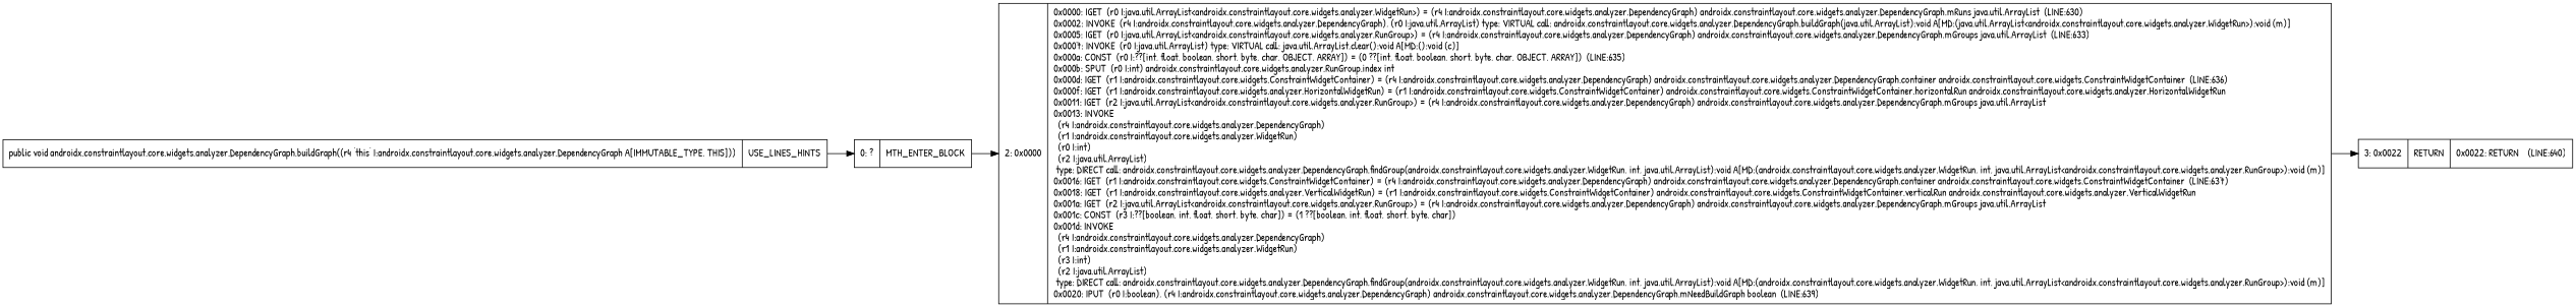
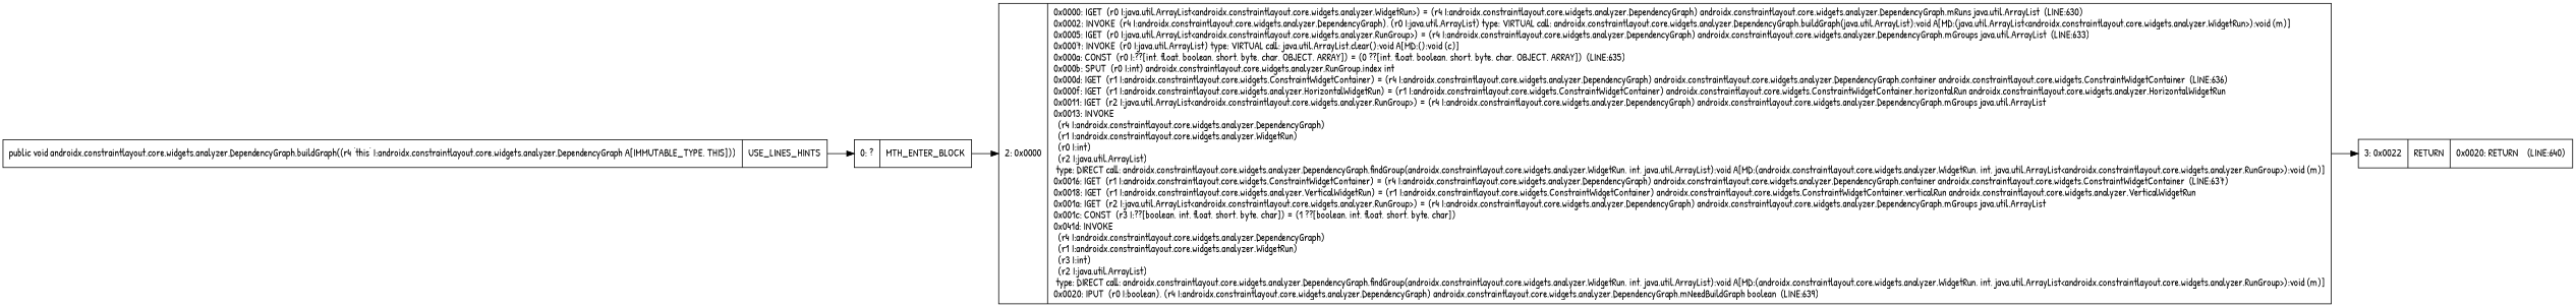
  digraph {
    fontname="Patrick Hand"
    rankdir=LR
    node [fontname="Patrick Hand" shape=record]
    edge [fontname="Patrick Hand"]
    n1 [label="{0\:\ ?|MTH_ENTER_BLOCK\l}"]
-   n2 [label="{2\:\ 0x0000|0x0000: IGET  (r0 I:java.util.ArrayList\<androidx.constraintlayout.core.widgets.analyzer.WidgetRun\>) = (r4 I:androidx.constraintlayout.core.widgets.analyzer.DependencyGraph) androidx.constraintlayout.core.widgets.analyzer.DependencyGraph.mRuns java.util.ArrayList  (LINE:630)\l0x0002: INVOKE  (r4 I:androidx.constraintlayout.core.widgets.analyzer.DependencyGraph), (r0 I:java.util.ArrayList) type: VIRTUAL call: androidx.constraintlayout.core.widgets.analyzer.DependencyGraph.buildGraph(java.util.ArrayList):void A[MD:(java.util.ArrayList\<androidx.constraintlayout.core.widgets.analyzer.WidgetRun\>):void (m)]\l0x0005: IGET  (r0 I:java.util.ArrayList\<androidx.constraintlayout.core.widgets.analyzer.RunGroup\>) = (r4 I:androidx.constraintlayout.core.widgets.analyzer.DependencyGraph) androidx.constraintlayout.core.widgets.analyzer.DependencyGraph.mGroups java.util.ArrayList  (LINE:633)\l0x0007: INVOKE  (r0 I:java.util.ArrayList) type: VIRTUAL call: java.util.ArrayList.clear():void A[MD:():void (c)]\l0x000a: CONST  (r0 I:??[int, float, boolean, short, byte, char, OBJECT, ARRAY]) = (0 ??[int, float, boolean, short, byte, char, OBJECT, ARRAY])  (LINE:635)\l0x000b: SPUT  (r0 I:int) androidx.constraintlayout.core.widgets.analyzer.RunGroup.index int \l0x000d: IGET  (r1 I:androidx.constraintlayout.core.widgets.ConstraintWidgetContainer) = (r4 I:androidx.constraintlayout.core.widgets.analyzer.DependencyGraph) androidx.constraintlayout.core.widgets.analyzer.DependencyGraph.container androidx.constraintlayout.core.widgets.ConstraintWidgetContainer  (LINE:636)\l0x000f: IGET  (r1 I:androidx.constraintlayout.core.widgets.analyzer.HorizontalWidgetRun) = (r1 I:androidx.constraintlayout.core.widgets.ConstraintWidgetContainer) androidx.constraintlayout.core.widgets.ConstraintWidgetContainer.horizontalRun androidx.constraintlayout.core.widgets.analyzer.HorizontalWidgetRun \l0x0011: IGET  (r2 I:java.util.ArrayList\<androidx.constraintlayout.core.widgets.analyzer.RunGroup\>) = (r4 I:androidx.constraintlayout.core.widgets.analyzer.DependencyGraph) androidx.constraintlayout.core.widgets.analyzer.DependencyGraph.mGroups java.util.ArrayList \l0x0013: INVOKE  \l  (r4 I:androidx.constraintlayout.core.widgets.analyzer.DependencyGraph)\l  (r1 I:androidx.constraintlayout.core.widgets.analyzer.WidgetRun)\l  (r0 I:int)\l  (r2 I:java.util.ArrayList)\l type: DIRECT call: androidx.constraintlayout.core.widgets.analyzer.DependencyGraph.findGroup(androidx.constraintlayout.core.widgets.analyzer.WidgetRun, int, java.util.ArrayList):void A[MD:(androidx.constraintlayout.core.widgets.analyzer.WidgetRun, int, java.util.ArrayList\<androidx.constraintlayout.core.widgets.analyzer.RunGroup\>):void (m)]\l0x0016: IGET  (r1 I:androidx.constraintlayout.core.widgets.ConstraintWidgetContainer) = (r4 I:androidx.constraintlayout.core.widgets.analyzer.DependencyGraph) androidx.constraintlayout.core.widgets.analyzer.DependencyGraph.container androidx.constraintlayout.core.widgets.ConstraintWidgetContainer  (LINE:637)\l0x0018: IGET  (r1 I:androidx.constraintlayout.core.widgets.analyzer.VerticalWidgetRun) = (r1 I:androidx.constraintlayout.core.widgets.ConstraintWidgetContainer) androidx.constraintlayout.core.widgets.ConstraintWidgetContainer.verticalRun androidx.constraintlayout.core.widgets.analyzer.VerticalWidgetRun \l0x001a: IGET  (r2 I:java.util.ArrayList\<androidx.constraintlayout.core.widgets.analyzer.RunGroup\>) = (r4 I:androidx.constraintlayout.core.widgets.analyzer.DependencyGraph) androidx.constraintlayout.core.widgets.analyzer.DependencyGraph.mGroups java.util.ArrayList \l0x001c: CONST  (r3 I:??[boolean, int, float, short, byte, char]) = (1 ??[boolean, int, float, short, byte, char]) \l0x001d: INVOKE  \l  (r4 I:androidx.constraintlayout.core.widgets.analyzer.DependencyGraph)\l  (r1 I:androidx.constraintlayout.core.widgets.analyzer.WidgetRun)\l  (r3 I:int)\l  (r2 I:java.util.ArrayList)\l type: DIRECT call: androidx.constraintlayout.core.widgets.analyzer.DependencyGraph.findGroup(androidx.constraintlayout.core.widgets.analyzer.WidgetRun, int, java.util.ArrayList):void A[MD:(androidx.constraintlayout.core.widgets.analyzer.WidgetRun, int, java.util.ArrayList\<androidx.constraintlayout.core.widgets.analyzer.RunGroup\>):void (m)]\l0x0020: IPUT  (r0 I:boolean), (r4 I:androidx.constraintlayout.core.widgets.analyzer.DependencyGraph) androidx.constraintlayout.core.widgets.analyzer.DependencyGraph.mNeedBuildGraph boolean  (LINE:639)\l}"]
-   n3 [label="{3\:\ 0x0022|RETURN\l|0x0022: RETURN    (LINE:640)\l}"]
+   n2 [label="{2\:\ 0x0000|0x0000: IGET  (r0 I:java.util.ArrayList\<androidx.constraintlayout.core.widgets.analyzer.WidgetRun\>) = (r4 I:androidx.constraintlayout.core.widgets.analyzer.DependencyGraph) androidx.constraintlayout.core.widgets.analyzer.DependencyGraph.mRuns java.util.ArrayList  (LINE:630)\l0x0002: INVOKE  (r4 I:androidx.constraintlayout.core.widgets.analyzer.DependencyGraph), (r0 I:java.util.ArrayList) type: VIRTUAL call: androidx.constraintlayout.core.widgets.analyzer.DependencyGraph.buildGraph(java.util.ArrayList):void A[MD:(java.util.ArrayList\<androidx.constraintlayout.core.widgets.analyzer.WidgetRun\>):void (m)]\l0x0005: IGET  (r0 I:java.util.ArrayList\<androidx.constraintlayout.core.widgets.analyzer.RunGroup\>) = (r4 I:androidx.constraintlayout.core.widgets.analyzer.DependencyGraph) androidx.constraintlayout.core.widgets.analyzer.DependencyGraph.mGroups java.util.ArrayList  (LINE:633)\l0x0007: INVOKE  (r0 I:java.util.ArrayList) type: VIRTUAL call: java.util.ArrayList.clear():void A[MD:():void (c)]\l0x000a: CONST  (r0 I:??[int, float, boolean, short, byte, char, OBJECT, ARRAY]) = (0 ??[int, float, boolean, short, byte, char, OBJECT, ARRAY])  (LINE:635)\l0x000b: SPUT  (r0 I:int) androidx.constraintlayout.core.widgets.analyzer.RunGroup.index int \l0x000d: IGET  (r1 I:androidx.constraintlayout.core.widgets.ConstraintWidgetContainer) = (r4 I:androidx.constraintlayout.core.widgets.analyzer.DependencyGraph) androidx.constraintlayout.core.widgets.analyzer.DependencyGraph.container androidx.constraintlayout.core.widgets.ConstraintWidgetContainer  (LINE:636)\l0x000f: IGET  (r1 I:androidx.constraintlayout.core.widgets.analyzer.HorizontalWidgetRun) = (r1 I:androidx.constraintlayout.core.widgets.ConstraintWidgetContainer) androidx.constraintlayout.core.widgets.ConstraintWidgetContainer.horizontalRun androidx.constraintlayout.core.widgets.analyzer.HorizontalWidgetRun \l0x0011: IGET  (r2 I:java.util.ArrayList\<androidx.constraintlayout.core.widgets.analyzer.RunGroup\>) = (r4 I:androidx.constraintlayout.core.widgets.analyzer.DependencyGraph) androidx.constraintlayout.core.widgets.analyzer.DependencyGraph.mGroups java.util.ArrayList \l0x0013: INVOKE  \l  (r4 I:androidx.constraintlayout.core.widgets.analyzer.DependencyGraph)\l  (r1 I:androidx.constraintlayout.core.widgets.analyzer.WidgetRun)\l  (r0 I:int)\l  (r2 I:java.util.ArrayList)\l type: DIRECT call: androidx.constraintlayout.core.widgets.analyzer.DependencyGraph.findGroup(androidx.constraintlayout.core.widgets.analyzer.WidgetRun, int, java.util.ArrayList):void A[MD:(androidx.constraintlayout.core.widgets.analyzer.WidgetRun, int, java.util.ArrayList\<androidx.constraintlayout.core.widgets.analyzer.RunGroup\>):void (m)]\l0x0016: IGET  (r1 I:androidx.constraintlayout.core.widgets.ConstraintWidgetContainer) = (r4 I:androidx.constraintlayout.core.widgets.analyzer.DependencyGraph) androidx.constraintlayout.core.widgets.analyzer.DependencyGraph.container androidx.constraintlayout.core.widgets.ConstraintWidgetContainer  (LINE:637)\l0x0018: IGET  (r1 I:androidx.constraintlayout.core.widgets.analyzer.VerticalWidgetRun) = (r1 I:androidx.constraintlayout.core.widgets.ConstraintWidgetContainer) androidx.constraintlayout.core.widgets.ConstraintWidgetContainer.verticalRun androidx.constraintlayout.core.widgets.analyzer.VerticalWidgetRun \l0x001a: IGET  (r2 I:java.util.ArrayList\<androidx.constraintlayout.core.widgets.analyzer.RunGroup\>) = (r4 I:androidx.constraintlayout.core.widgets.analyzer.DependencyGraph) androidx.constraintlayout.core.widgets.analyzer.DependencyGraph.mGroups java.util.ArrayList \l0x001c: CONST  (r3 I:??[boolean, int, float, short, byte, char]) = (1 ??[boolean, int, float, short, byte, char]) \l0x041d: INVOKE  \l  (r4 I:androidx.constraintlayout.core.widgets.analyzer.DependencyGraph)\l  (r1 I:androidx.constraintlayout.core.widgets.analyzer.WidgetRun)\l  (r3 I:int)\l  (r2 I:java.util.ArrayList)\l type: DIRECT call: androidx.constraintlayout.core.widgets.analyzer.DependencyGraph.findGroup(androidx.constraintlayout.core.widgets.analyzer.WidgetRun, int, java.util.ArrayList):void A[MD:(androidx.constraintlayout.core.widgets.analyzer.WidgetRun, int, java.util.ArrayList\<androidx.constraintlayout.core.widgets.analyzer.RunGroup\>):void (m)]\l0x0020: IPUT  (r0 I:boolean), (r4 I:androidx.constraintlayout.core.widgets.analyzer.DependencyGraph) androidx.constraintlayout.core.widgets.analyzer.DependencyGraph.mNeedBuildGraph boolean  (LINE:639)\l}"]
+   n3 [label="{3\:\ 0x0022|RETURN\l|0x0020: RETURN    (LINE:640)\l}"]
    n4 [label="{public void androidx.constraintlayout.core.widgets.analyzer.DependencyGraph.buildGraph((r4 'this' I:androidx.constraintlayout.core.widgets.analyzer.DependencyGraph A[IMMUTABLE_TYPE, THIS]))  | USE_LINES_HINTS\l}"]
    n1 -> n2
    n2 -> n3
    n4 -> n1
  }
